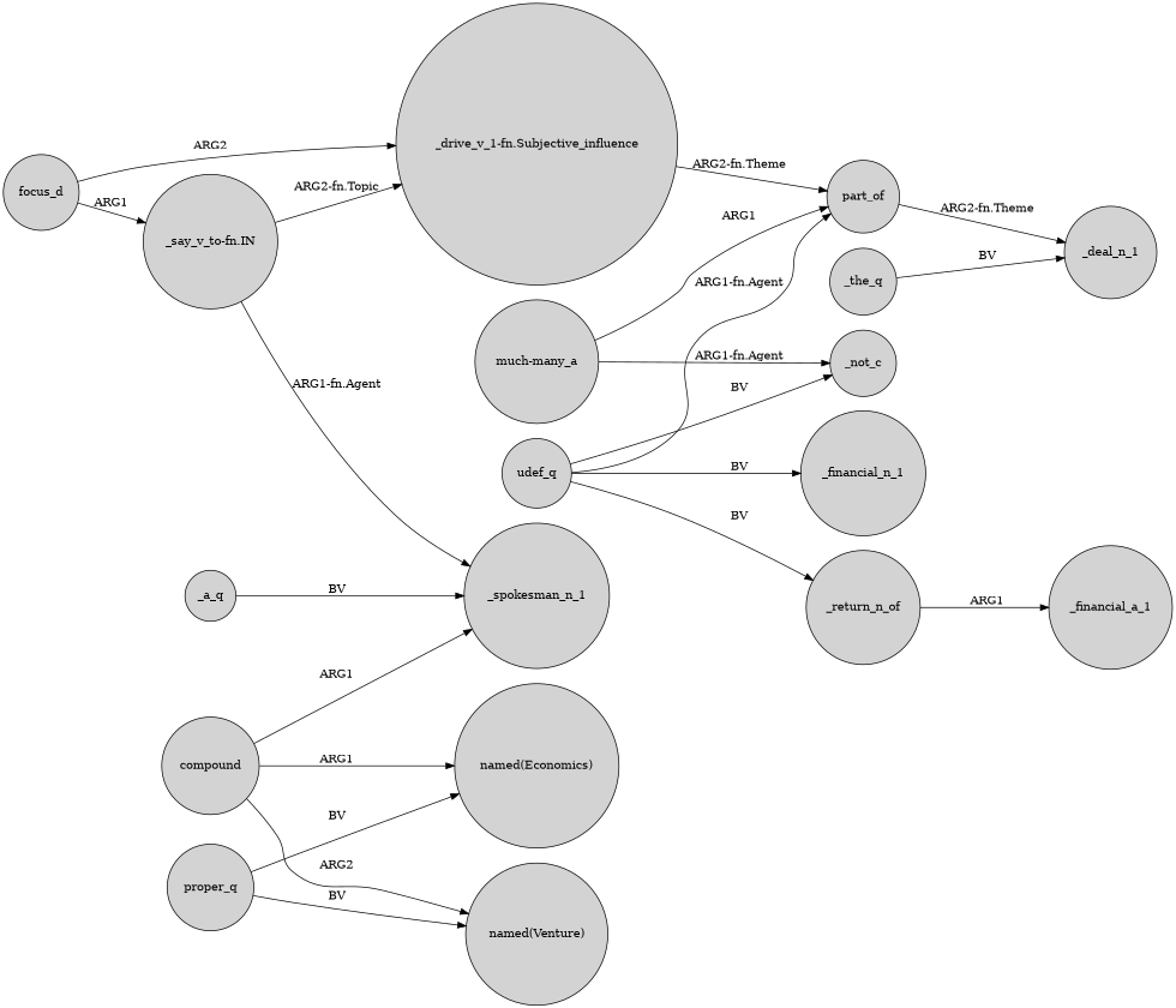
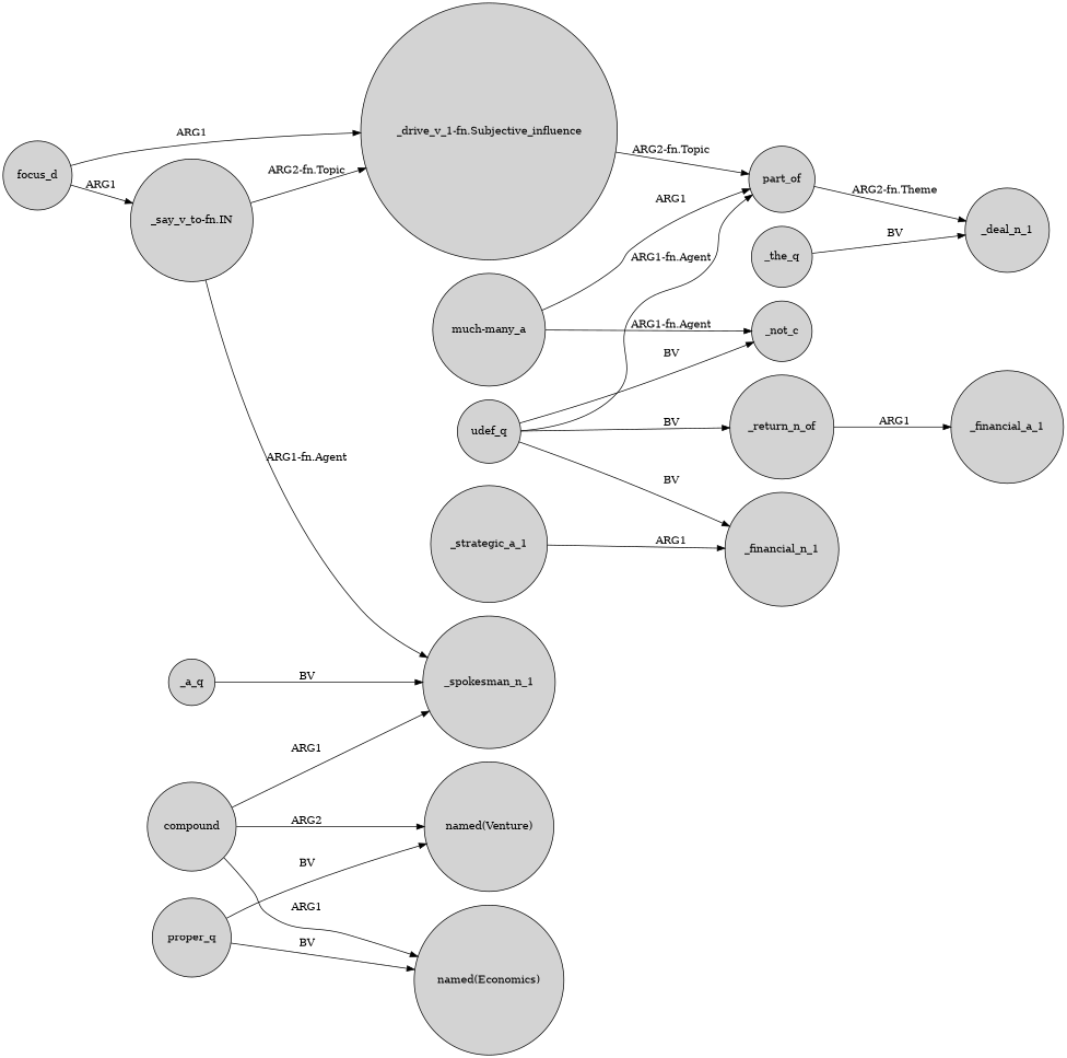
  digraph {
    rankdir=LR
    node [shape=circle style=filled]
    "_say_v_to-fn.IN"
    "_drive_v_1-fn.Subjective_influence"
    _spokesman_n_1
    part_of
    _deal_n_1
    compound
    "named(Economics)"
    "named(Venture)"
    udef_q
    _not_c
    _return_n_of
    n12 [label=_financial_n_1]
    _financial_a_1
    proper_q
    _the_q
    "much-many_a"
+   _strategic_a_1
    focus_d
    _a_q
    "_say_v_to-fn.IN" -> "_drive_v_1-fn.Subjective_influence" [label="ARG2-fn.Topic"]
    "_say_v_to-fn.IN" -> _spokesman_n_1 [label="ARG1-fn.Agent"]
-   "_drive_v_1-fn.Subjective_influence" -> part_of [label="ARG2-fn.Theme"]
+   "_drive_v_1-fn.Subjective_influence" -> part_of [label="ARG2-fn.Topic"]
    part_of -> _deal_n_1 [label="ARG2-fn.Theme"]
    compound -> _spokesman_n_1 [label=ARG1]
    compound -> "named(Economics)" [label=ARG1]
    compound -> "named(Venture)" [label=ARG2]
    udef_q -> part_of [label="ARG1-fn.Agent"]
    udef_q -> _not_c [label=BV]
    udef_q -> _return_n_of [label=BV]
    udef_q -> n12 [label=BV]
    _return_n_of -> _financial_a_1 [label=ARG1]
    proper_q -> "named(Economics)" [label=BV]
    proper_q -> "named(Venture)" [label=BV]
    _the_q -> _deal_n_1 [label=BV]
    "much-many_a" -> part_of [label=ARG1]
    "much-many_a" -> _not_c [label="ARG1-fn.Agent"]
+   _strategic_a_1 -> n12 [label=ARG1]
    focus_d -> "_say_v_to-fn.IN" [label=ARG1]
-   focus_d -> "_drive_v_1-fn.Subjective_influence" [label=ARG2]
+   focus_d -> "_drive_v_1-fn.Subjective_influence" [label=ARG1]
    _a_q -> _spokesman_n_1 [label=BV]
  }
